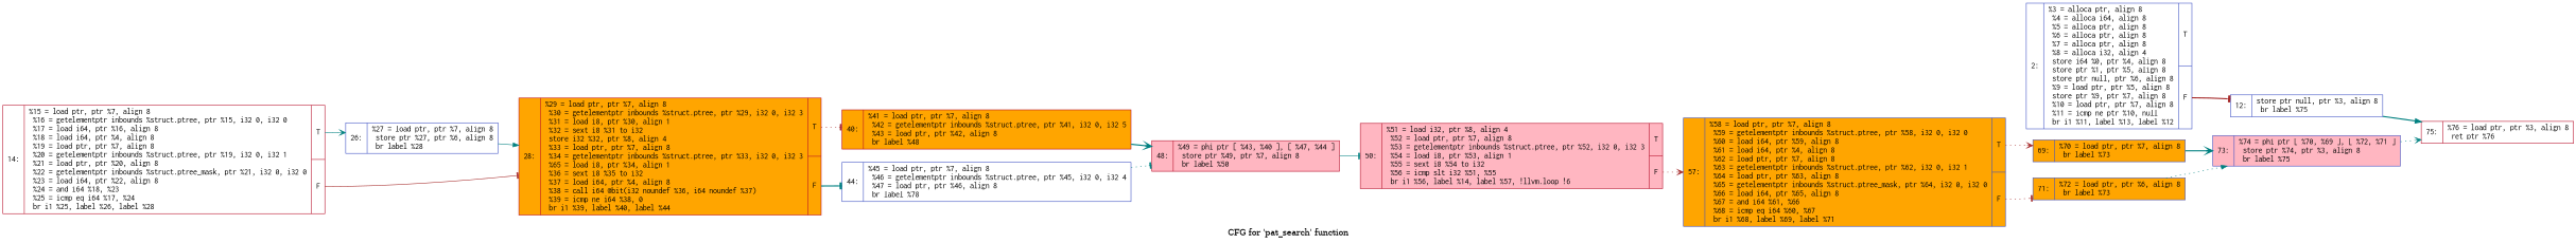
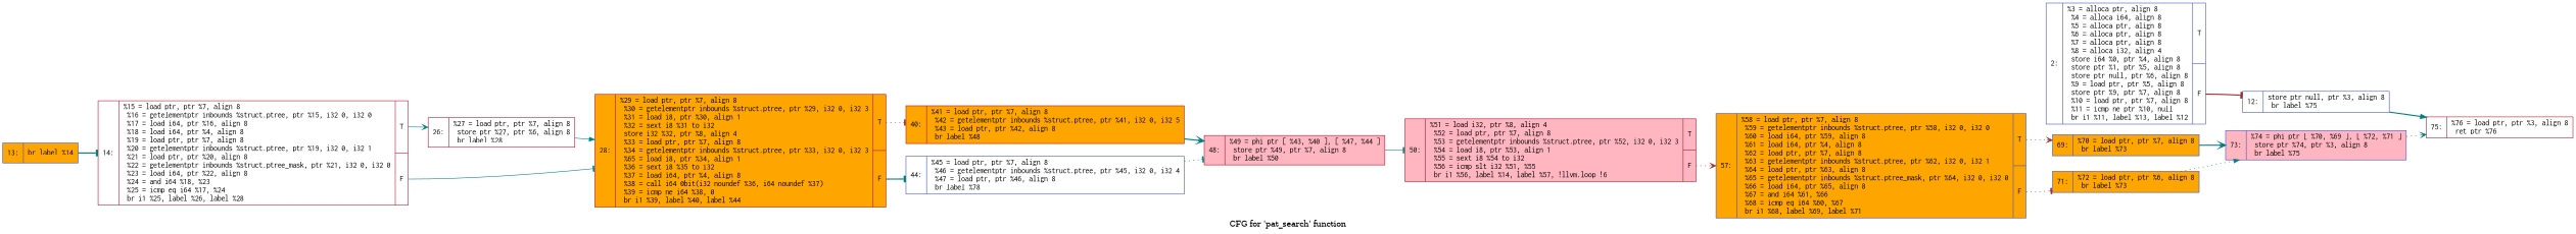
  digraph {
    label="CFG for 'pat_search' function"
    rankdir=LR
    node [color="#3d50c3ff" fillcolor=white fontname=Courier shape=record style=filled]
    edge [arrowhead=tee color=teal style=dotted]
    n1 [label="{2:\l|  %3 = alloca ptr, align 8\l  %4 = alloca i64, align 8\l  %5 = alloca ptr, align 8\l  %6 = alloca ptr, align 8\l  %7 = alloca ptr, align 8\l  %8 = alloca i32, align 4\l  store i64 %0, ptr %4, align 8\l  store ptr %1, ptr %5, align 8\l  store ptr null, ptr %6, align 8\l  %9 = load ptr, ptr %5, align 8\l  store ptr %9, ptr %7, align 8\l  %10 = load ptr, ptr %7, align 8\l  %11 = icmp ne ptr %10, null\l  br i1 %11, label %13, label %12\l|{<s0>T|<s1>F}}"]
    n2 [label="{12:\l|  store ptr null, ptr %3, align 8\l  br label %75\l}"]
+   n3 [fillcolor=orange label="{13:\l|  br label %14\l}"]
    n4 [color="#b70d28ff" label="{14:\l|  %15 = load ptr, ptr %7, align 8\l  %16 = getelementptr inbounds %struct.ptree, ptr %15, i32 0, i32 0\l  %17 = load i64, ptr %16, align 8\l  %18 = load i64, ptr %4, align 8\l  %19 = load ptr, ptr %7, align 8\l  %20 = getelementptr inbounds %struct.ptree, ptr %19, i32 0, i32 1\l  %21 = load ptr, ptr %20, align 8\l  %22 = getelementptr inbounds %struct.ptree_mask, ptr %21, i32 0, i32 0\l  %23 = load i64, ptr %22, align 8\l  %24 = and i64 %18, %23\l  %25 = icmp eq i64 %17, %24\l  br i1 %25, label %26, label %28\l|{<s0>T|<s1>F}}"]
    n5 [color="#b70d28ff" label="{75:\l|  %76 = load ptr, ptr %3, align 8\l  ret ptr %76\l}"]
-   n6 [label="{26:\l|  %27 = load ptr, ptr %7, align 8\l  store ptr %27, ptr %6, align 8\l  br label %28\l}"]
+   n6 [color="#b70d28ff" label="{26:\l|  %27 = load ptr, ptr %7, align 8\l  store ptr %27, ptr %6, align 8\l  br label %28\l}"]
    n7 [color="#b70d28ff" fillcolor=orange label="{28:\l|  %29 = load ptr, ptr %7, align 8\l  %30 = getelementptr inbounds %struct.ptree, ptr %29, i32 0, i32 3\l  %31 = load i8, ptr %30, align 1\l  %32 = sext i8 %31 to i32\l  store i32 %32, ptr %8, align 4\l  %33 = load ptr, ptr %7, align 8\l  %34 = getelementptr inbounds %struct.ptree, ptr %33, i32 0, i32 3\l  %65 = load i8, ptr %34, align 1\l  %36 = sext i8 %35 to i32\l  %37 = load i64, ptr %4, align 8\l  %38 = call i64 @bit(i32 noundef %36, i64 noundef %37)\l  %39 = icmp ne i64 %38, 0\l  br i1 %39, label %40, label %44\l|{<s0>T|<s1>F}}"]
    n8 [color="#b70d28ff" fillcolor=orange label="{40:\l|  %41 = load ptr, ptr %7, align 8\l  %42 = getelementptr inbounds %struct.ptree, ptr %41, i32 0, i32 5\l  %43 = load ptr, ptr %42, align 8\l  br label %48\l}"]
    n9 [label="{44:\l|  %45 = load ptr, ptr %7, align 8\l  %46 = getelementptr inbounds %struct.ptree, ptr %45, i32 0, i32 4\l  %47 = load ptr, ptr %46, align 8\l  br label %78\l}"]
    n10 [color="#b70d28ff" fillcolor=lightpink label="{48:\l|  %49 = phi ptr [ %43, %40 ], [ %47, %44 ]\l  store ptr %49, ptr %7, align 8\l  br label %50\l}"]
    n11 [color="#b70d28ff" fillcolor=lightpink label="{50:\l|  %51 = load i32, ptr %8, align 4\l  %52 = load ptr, ptr %7, align 8\l  %53 = getelementptr inbounds %struct.ptree, ptr %52, i32 0, i32 3\l  %54 = load i8, ptr %53, align 1\l  %55 = sext i8 %54 to i32\l  %56 = icmp slt i32 %51, %55\l  br i1 %56, label %14, label %57, !llvm.loop !6\l|{<s0>T|<s1>F}}"]
    n12 [fillcolor=orange label="{57:\l|  %58 = load ptr, ptr %7, align 8\l  %59 = getelementptr inbounds %struct.ptree, ptr %58, i32 0, i32 0\l  %60 = load i64, ptr %59, align 8\l  %61 = load i64, ptr %4, align 8\l  %62 = load ptr, ptr %7, align 8\l  %63 = getelementptr inbounds %struct.ptree, ptr %62, i32 0, i32 1\l  %64 = load ptr, ptr %63, align 8\l  %65 = getelementptr inbounds %struct.ptree_mask, ptr %64, i32 0, i32 0\l  %66 = load i64, ptr %65, align 8\l  %67 = and i64 %61, %66\l  %68 = icmp eq i64 %60, %67\l  br i1 %68, label %69, label %71\l|{<s0>T|<s1>F}}"]
    n13 [fillcolor=orange label="{69:\l|  %70 = load ptr, ptr %7, align 8\l  br label %73\l}"]
    n14 [fillcolor=orange label="{71:\l|  %72 = load ptr, ptr %6, align 8\l  br label %73\l}"]
    n15 [fillcolor=lightpink label="{73:\l|  %74 = phi ptr [ %70, %69 ], [ %72, %71 ]\l  store ptr %74, ptr %3, align 8\l  br label %75\l}"]
    n1 -> n2 [color=brown style=bold tailport=s1]
    n2 -> n5 [arrowhead=normal style=bold]
+   n3 -> n4 [style=bold]
    n4 -> n6 [arrowhead=vee style=solid tailport=s0]
-   n4 -> n7 [color=brown style=solid tailport=s1]
+   n4 -> n7 [style=solid tailport=s1]
    n6 -> n7 [arrowhead=normal style=solid]
    n7 -> n8 [color=brown tailport=s0]
    n7 -> n9 [style=bold tailport=s1]
    n8 -> n10 [arrowhead=vee style=bold]
    n9 -> n10
    n10 -> n11 [style=solid]
    n11 -> n12 [arrowhead=vee color=brown tailport=s1]
    n12 -> n13 [arrowhead=vee color=brown tailport=s0]
    n12 -> n14 [color=brown tailport=s1]
    n13 -> n15 [arrowhead=vee style=bold]
    n14 -> n15 [arrowhead=normal]
    n15 -> n5 [arrowhead=vee]
  }
